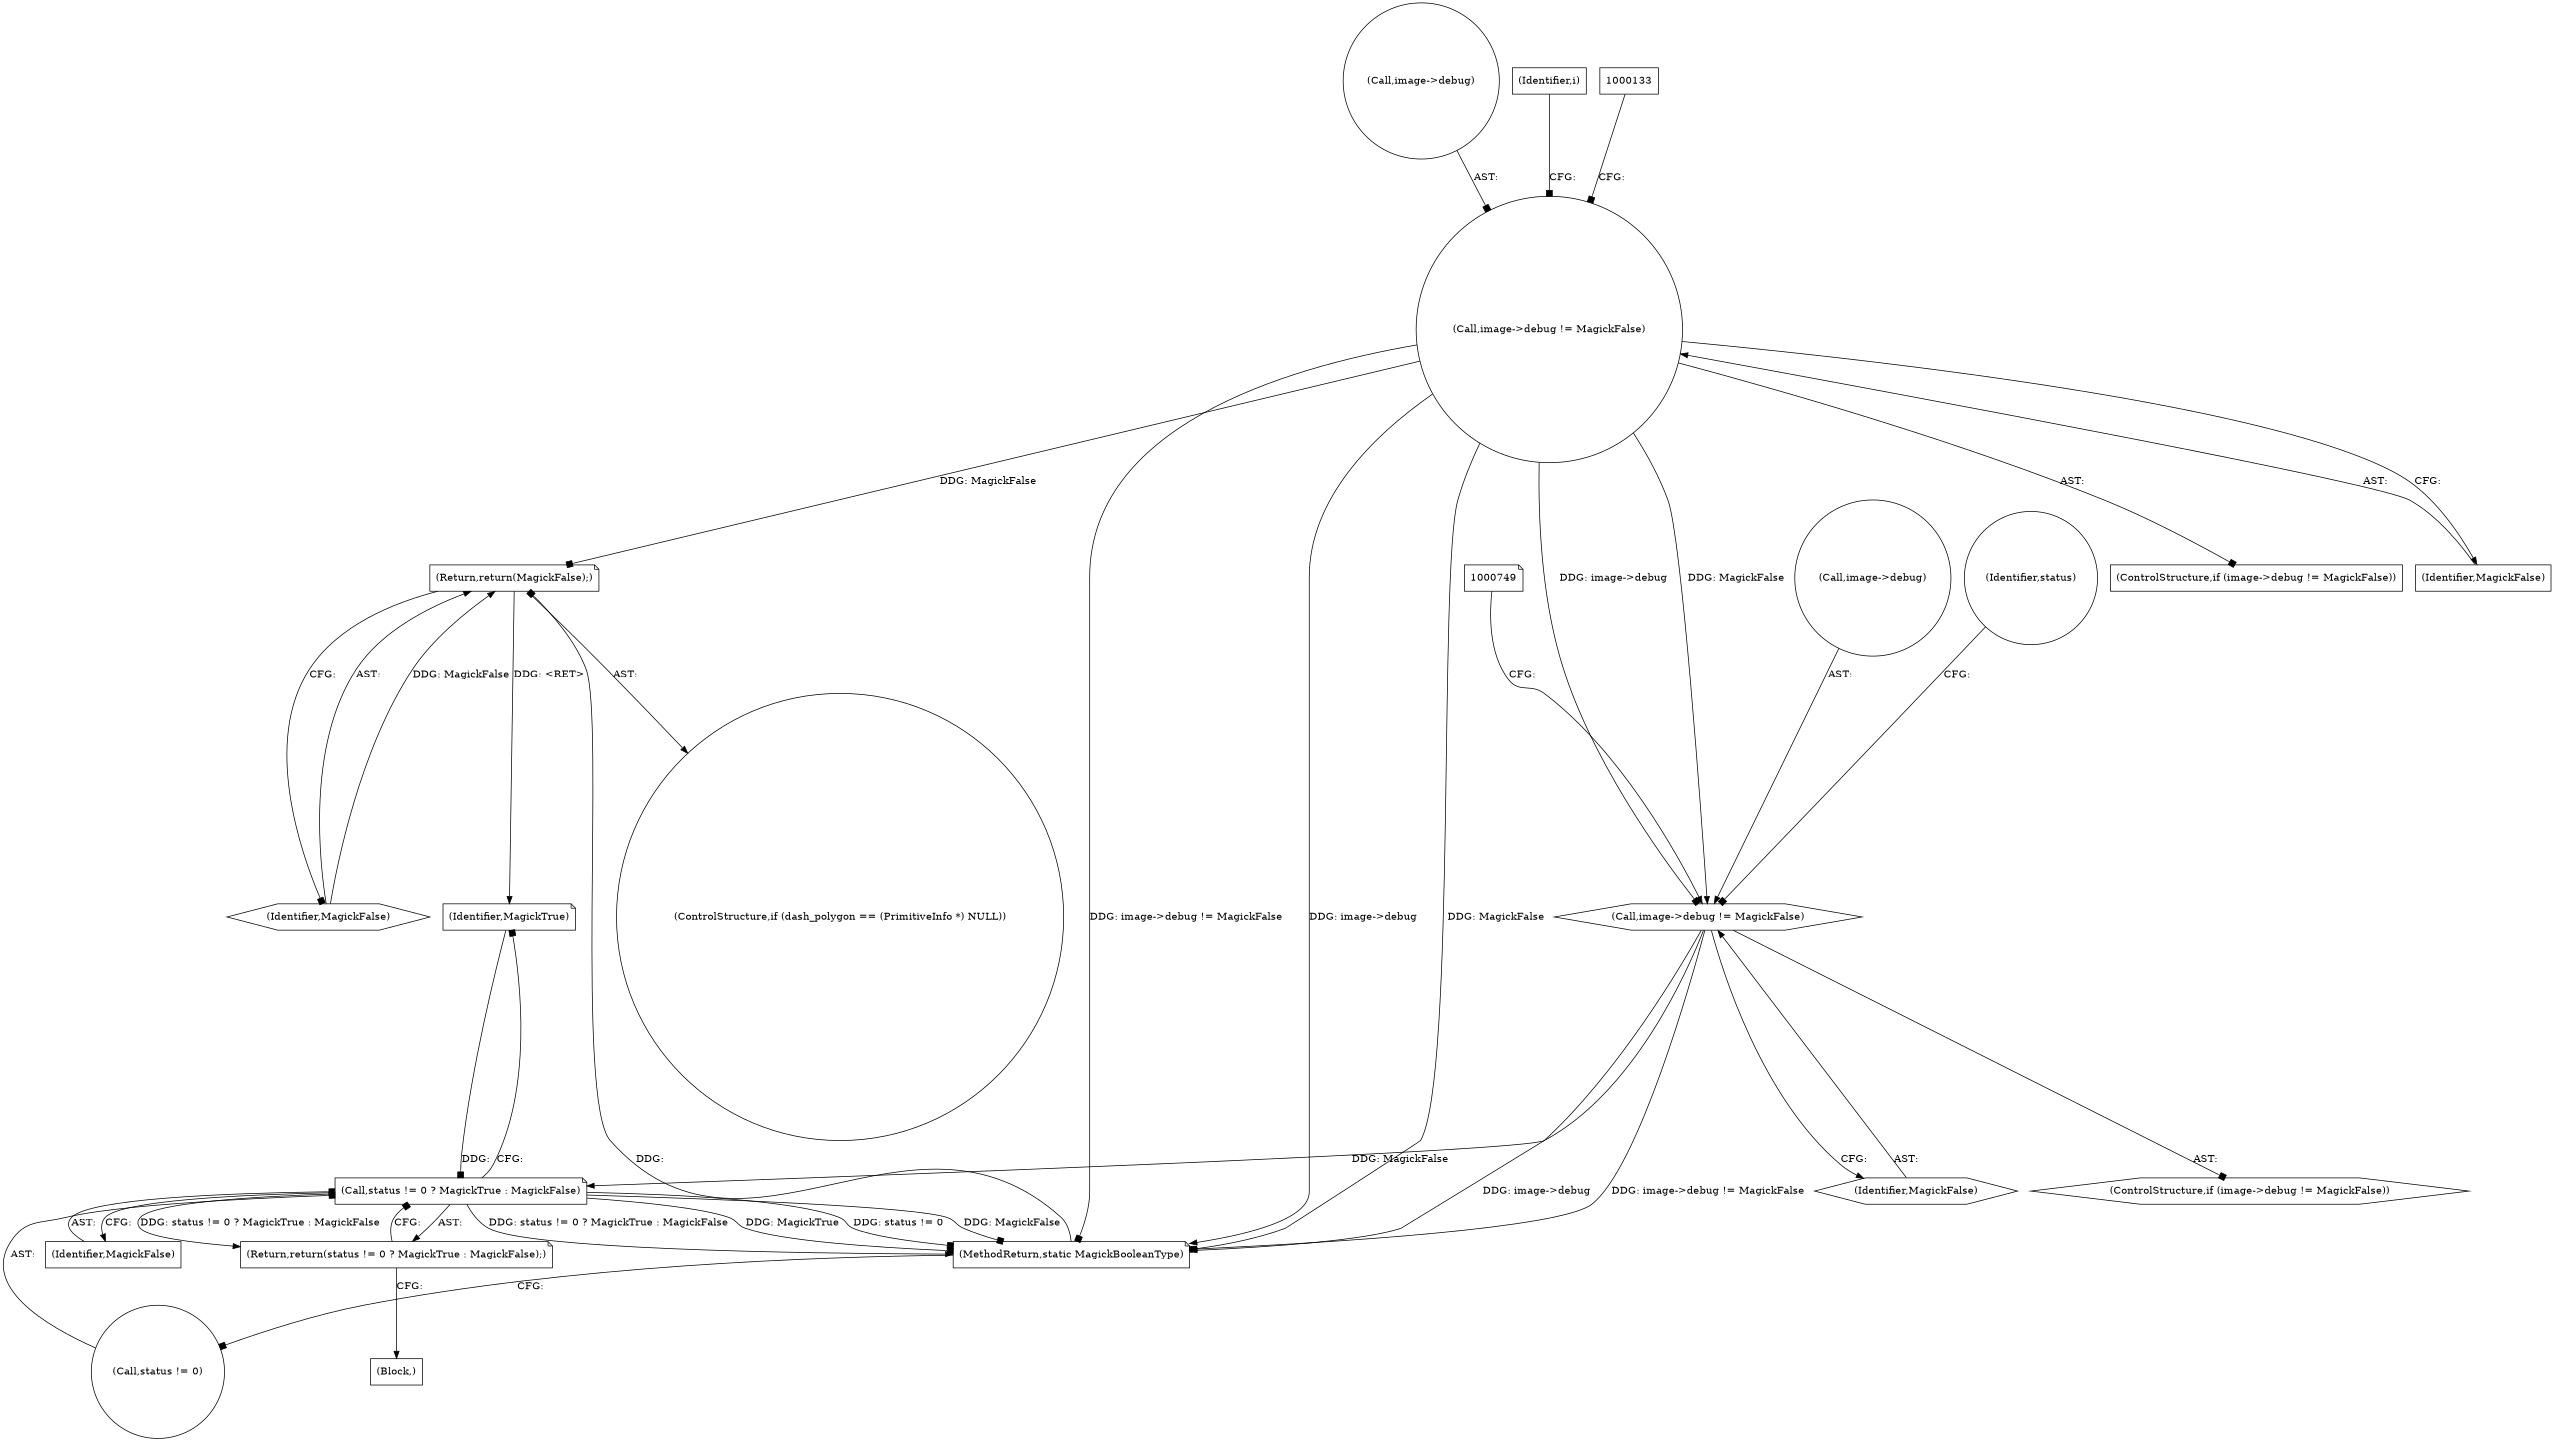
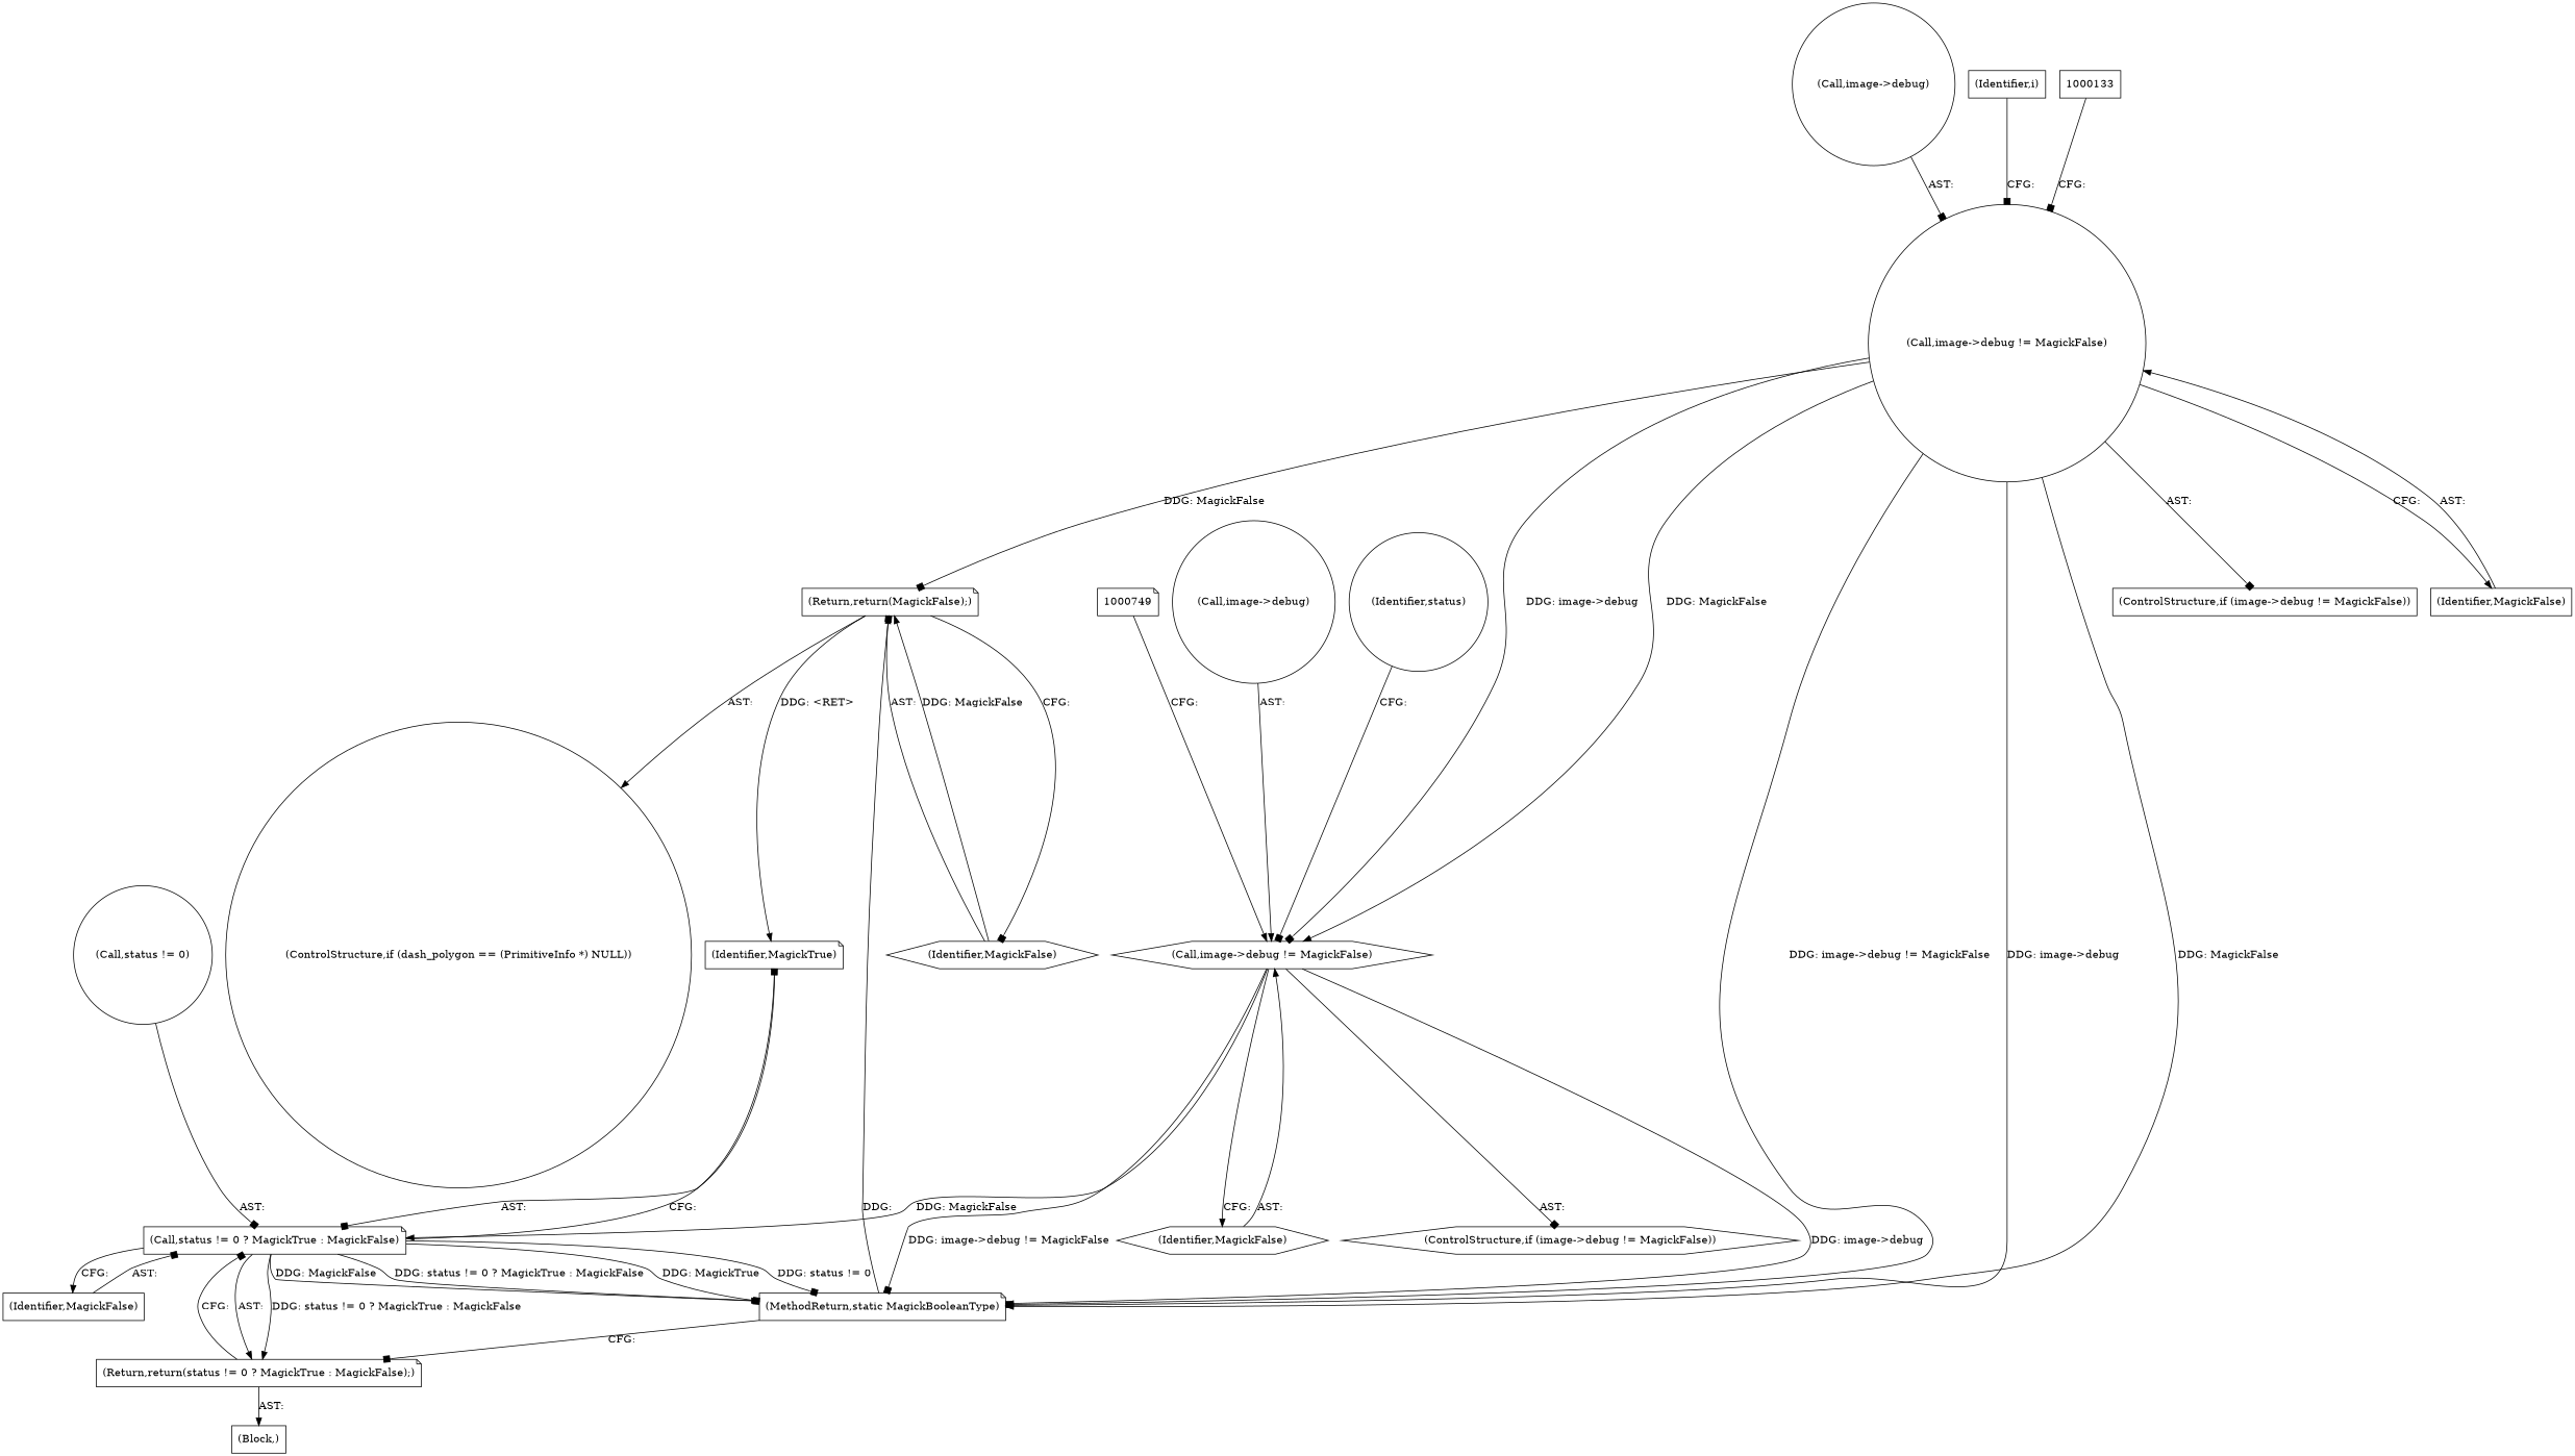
  digraph {
    node [shape=circle]
    edge [arrowhead=box]
    n1 [label="(Call,image->debug != MagickFalse)"]
    n2 [label="(Return,return(MagickFalse);)" shape=note]
    n3 [label="(Call,image->debug != MagickFalse)" shape=hexagon]
    n4 [label="(MethodReturn,static MagickBooleanType)" shape=note]
    n5 [label="(ControlStructure,if (image->debug != MagickFalse))" shape=box]
    n6 [label="(Identifier,MagickFalse)" shape=box]
    n7 [label="(ControlStructure,if (dash_polygon == (PrimitiveInfo *) NULL))"]
    n8 [label="(Identifier,MagickFalse)" shape=hexagon]
    n9 [label="(Identifier,MagickTrue)" shape=note]
    n10 [label="(Call,status != 0 ? MagickTrue : MagickFalse)" shape=note]
    n11 [label="(Identifier,MagickFalse)" shape=hexagon]
    n12 [label="(ControlStructure,if (image->debug != MagickFalse))" shape=hexagon]
    n13 [label="(Return,return(status != 0 ? MagickTrue : MagickFalse);)" shape=note]
    n14 [label="(Identifier,MagickFalse)" shape=box]
    n15 [label="(Block,)" shape=box]
    n16 [label="(Call,status != 0)"]
    n17 [label="(Call,image->debug)"]
    n18 [label="(Call,image->debug)"]
    n19 [label="(Identifier,status)"]
    n20 [label="(Identifier,i)" shape=box]
    1000133 [shape=box]
    1000749 [shape=note]
    n1 -> n2 [label="DDG: MagickFalse"]
    n1 -> n3 [label="DDG: image->debug"]
    n1 -> n3 [arrowhead=normal label="DDG: MagickFalse"]
    n1 -> n4 [label="DDG: image->debug != MagickFalse"]
    n1 -> n4 [arrowhead=normal label="DDG: image->debug"]
    n1 -> n4 [arrowhead=normal label="DDG: MagickFalse"]
    n1 -> n5 [label="AST: "]
    n1 -> n6 [arrowhead=normal label="CFG: "]
    n2 -> n7 [arrowhead=normal label="AST: "]
    n2 -> n8 [label="CFG: "]
    n2 -> n9 [arrowhead=normal label="DDG: <RET>"]
    n3 -> n4 [arrowhead=normal label="DDG: image->debug"]
    n3 -> n4 [label="DDG: image->debug != MagickFalse"]
    n3 -> n10 [arrowhead=normal label="DDG: MagickFalse"]
    n3 -> n11 [arrowhead=normal label="CFG: "]
    n3 -> n12 [label="AST: "]
    n4 -> n2 [label="DDG: "]
-   n4 -> n16 [label="CFG: "]
+   n4 -> n13 [label="CFG: "]
    n6 -> n1 [arrowhead=normal label="AST: "]
    n8 -> n2 [arrowhead=normal label="AST: "]
    n8 -> n2 [arrowhead=normal label="DDG: MagickFalse"]
-   n9 -> n10 [label="DDG: "]
+   n9 -> n10 [label="AST: "]
    n10 -> n4 [label="DDG: MagickFalse"]
    n10 -> n4 [arrowhead=normal label="DDG: status != 0 ? MagickTrue : MagickFalse"]
    n10 -> n4 [label="DDG: MagickTrue"]
    n10 -> n4 [label="DDG: status != 0"]
    n10 -> n9 [label="CFG: "]
    n10 -> n13 [arrowhead=normal label="AST: "]
    n10 -> n13 [arrowhead=normal label="DDG: status != 0 ? MagickTrue : MagickFalse"]
    n10 -> n14 [arrowhead=normal label="CFG: "]
    n11 -> n3 [arrowhead=normal label="AST: "]
    n13 -> n10 [label="CFG: "]
-   n13 -> n15 [arrowhead=normal label="CFG: "]
+   n13 -> n15 [arrowhead=normal label="AST: "]
    n14 -> n10 [label="AST: "]
    n16 -> n10 [label="AST: "]
    n17 -> n1 [label="AST: "]
    n18 -> n3 [arrowhead=normal label="AST: "]
    n19 -> n3 [label="CFG: "]
    n20 -> n1 [label="CFG: "]
    1000133 -> n1 [label="CFG: "]
    1000749 -> n3 [arrowhead=normal label="CFG: "]
  }
